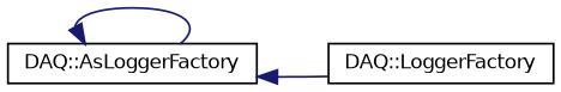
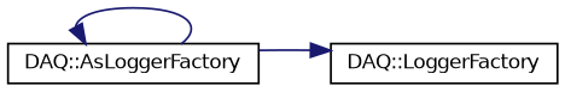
  digraph {
    rankdir=LR
    node [color=black fillcolor=white fontname=Helvetica fontsize=10 shape=record style=filled]
    edge [color=midnightblue dir=back fontname=Helvetica fontsize=10 labelfontname=Helvetica labelfontsize=10 style=solid]
    n1 [height=0.2 label="DAQ::AsLoggerFactory" width=0.4]
    n2 [height=0.2 label="DAQ::LoggerFactory" width=0.4]
    n1 -> n1
-   n1 -> n2
+   n2 -> n1
  }
